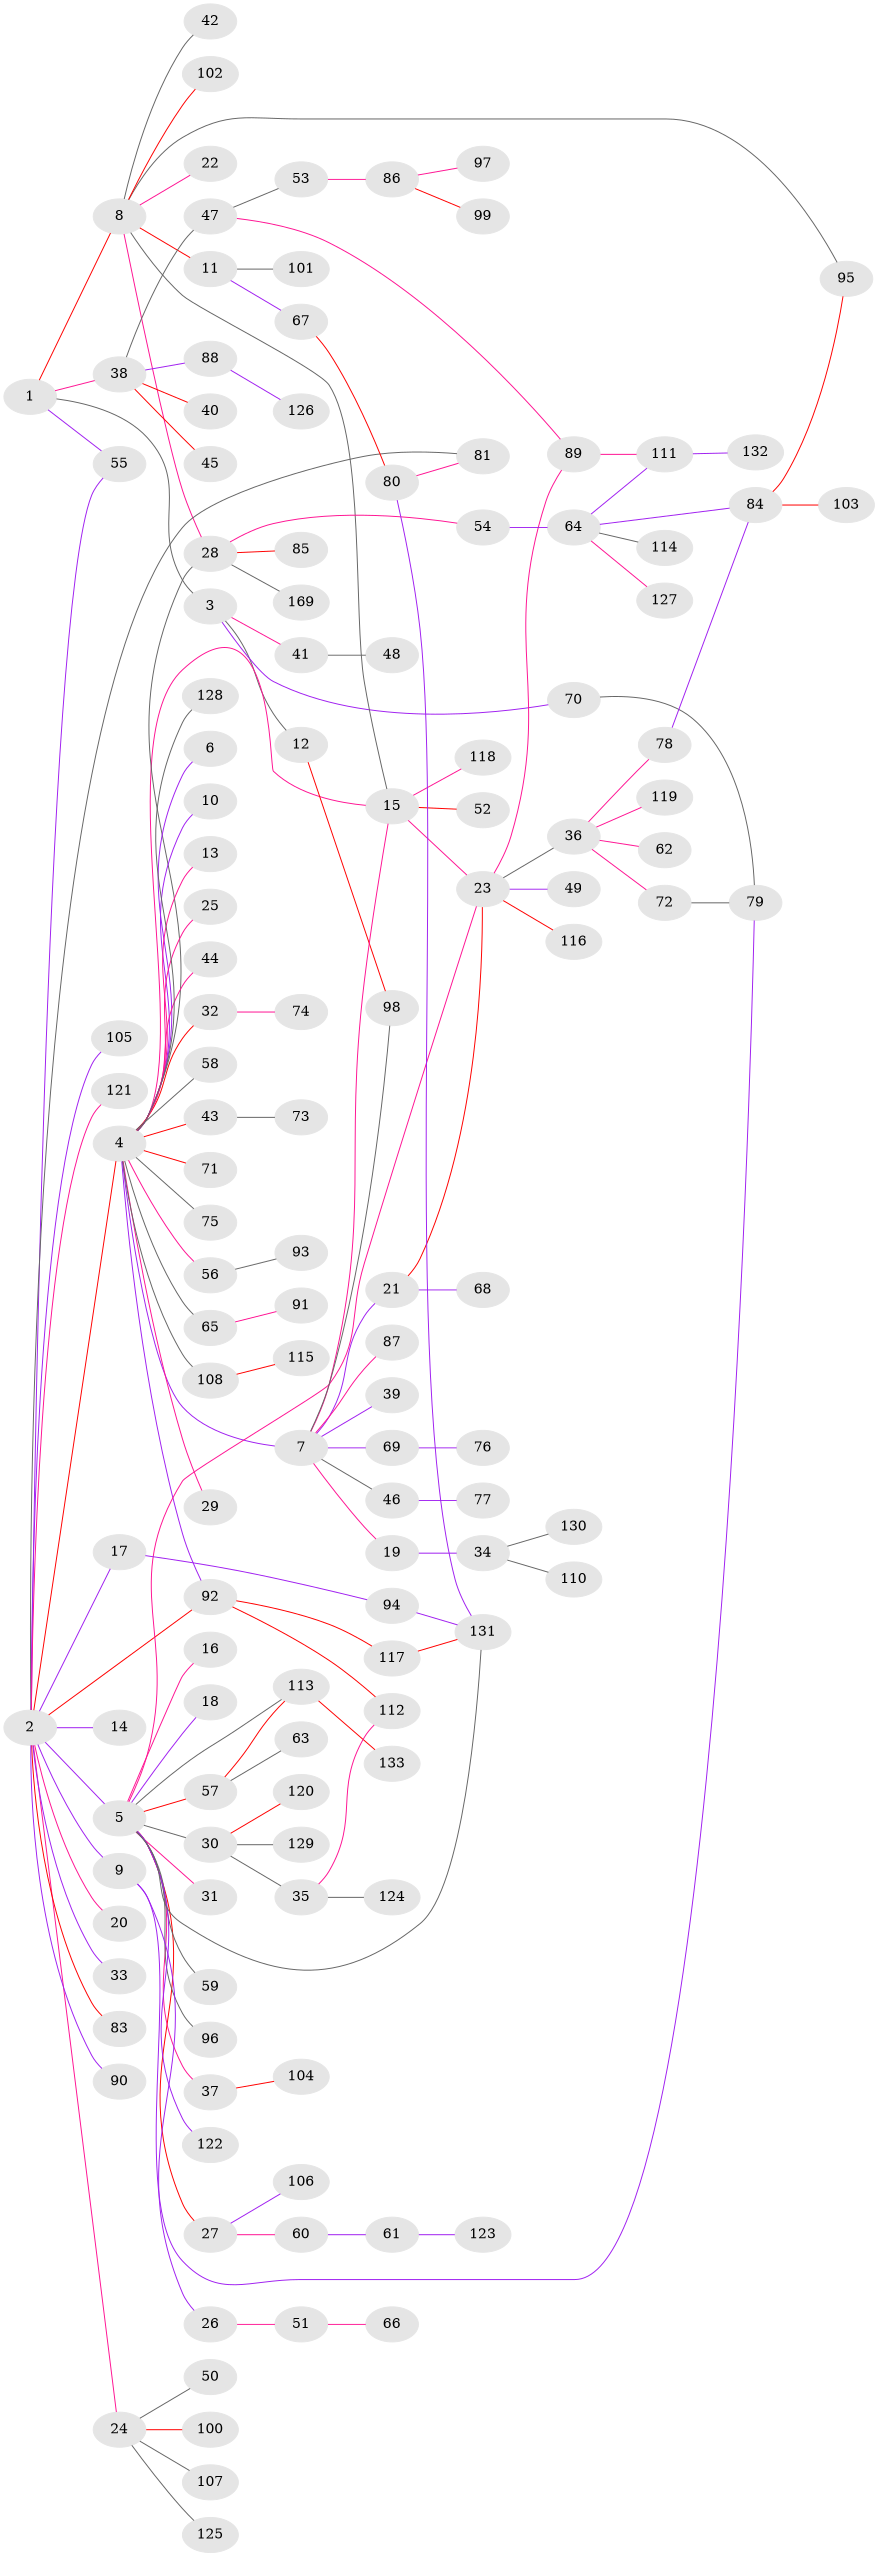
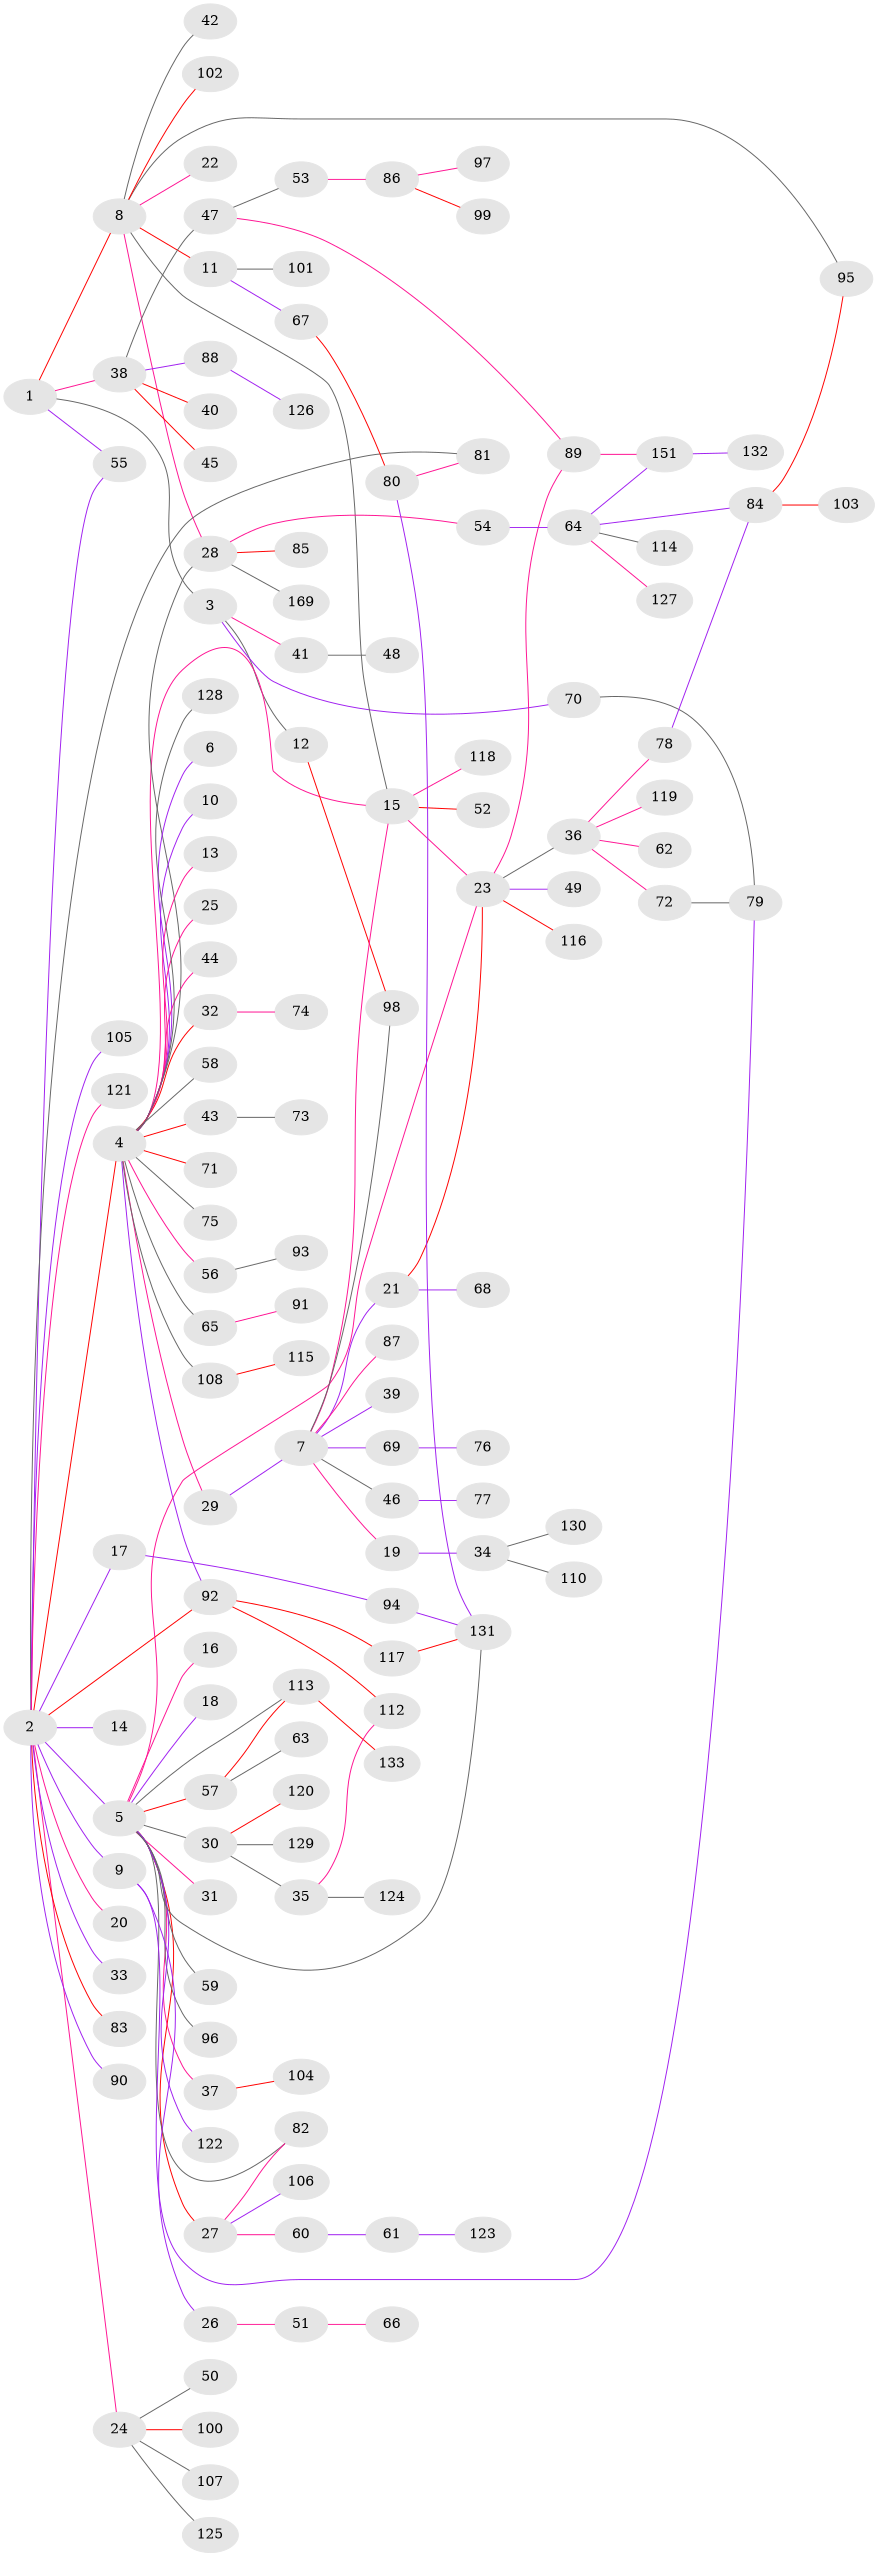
  graph {
    rankdir=LR
    node [color=gray90 style=filled]
    edge [color=deeppink]
    1
    3
    8
    38
    55
    2
    4
    5
    9
    14
    17
    20
    24
    33
    81
    83
    90
    92
    105
    121
    12
    41
    70
    15
    28
    11
    22
    42
    95
    102
    40
    45
    47
    88
    6
    7
    10
    13
    25
    29
    32
    43
    44
    56
    58
    65
    71
    75
    108
    128
    16
    18
    23
    27
    30
    31
    37
    57
    59
+   82
    96
    113
    122
    131
    26
    79
    94
    50
    100
    107
    125
    112
    117
    98
    48
    19
    21
    39
    46
    69
    87
    52
    118
    54
    85
    n86 [label=169]
    74
    73
    93
    91
    115
    36
    49
    89
    116
    60
    106
    35
    120
    129
    104
    63
    133
    34
    68
    77
    76
    67
    101
    51
    80
    110
    130
    62
    72
    78
    119
-   111
+   111 [label=151]
    66
    61
    64
    124
    84
    53
    126
    86
    97
    99
    114
    127
    123
    103
    132
    1 -- 3 [color=gray40]
    1 -- 8 [color=red]
    1 -- 38
    1 -- 55 [color=purple]
    3 -- 12 [color=gray40]
    3 -- 41
    3 -- 70 [color=purple]
    8 -- 15 [color=gray40]
    8 -- 28
    8 -- 11 [color=red]
    8 -- 22
    8 -- 42 [color=gray40]
    8 -- 95 [color=gray40]
    8 -- 102 [color=red]
    38 -- 40 [color=red]
    38 -- 45 [color=red]
    38 -- 47 [color=gray40]
    38 -- 88 [color=purple]
    2 -- 55 [color=purple]
    2 -- 4 [color=red]
    2 -- 5 [color=purple]
    2 -- 9 [color=purple]
    2 -- 14 [color=purple]
    2 -- 17 [color=purple]
    2 -- 20
    2 -- 24
    2 -- 33 [color=purple]
    2 -- 81 [color=gray40]
    2 -- 83 [color=red]
    2 -- 90 [color=purple]
    2 -- 92 [color=red]
    2 -- 105 [color=purple]
    2 -- 121
    4 -- 92 [color=purple]
    4 -- 15
    4 -- 28 [color=gray40]
    4 -- 6 [color=purple]
-   4 -- 7 [color=purple]
+   29 -- 7 [color=purple]
    4 -- 10 [color=purple]
    4 -- 13
    4 -- 25
    4 -- 29
    4 -- 32 [color=red]
    4 -- 43 [color=red]
    4 -- 44
    4 -- 56
    4 -- 58 [color=gray40]
    4 -- 65 [color=gray40]
    4 -- 71 [color=red]
    4 -- 75 [color=gray40]
    4 -- 108 [color=gray40]
    4 -- 128 [color=gray40]
    5 -- 16
    5 -- 18 [color=purple]
    5 -- 23
    5 -- 27 [color=red]
    5 -- 30 [color=gray40]
    5 -- 31
    5 -- 37
    5 -- 57 [color=red]
    5 -- 59 [color=gray40]
+   5 -- 82 [color=gray40]
    5 -- 96 [color=gray40]
    5 -- 113 [color=gray40]
    5 -- 122 [color=purple]
    5 -- 131 [color=gray40]
    9 -- 26 [color=purple]
    9 -- 79 [color=purple]
    17 -- 94 [color=purple]
    24 -- 50 [color=gray40]
    24 -- 100 [color=red]
    24 -- 107 [color=gray40]
    24 -- 125 [color=gray40]
    92 -- 112 [color=red]
    92 -- 117 [color=red]
    12 -- 98 [color=red]
    41 -- 48 [color=gray40]
    70 -- 79 [color=gray40]
    15 -- 23
    15 -- 52 [color=red]
    15 -- 118
    28 -- 54
    28 -- 85 [color=red]
    28 -- n86 [color=gray40]
    11 -- 67 [color=purple]
    11 -- 101 [color=gray40]
    47 -- 89
    47 -- 53 [color=gray40]
    88 -- 126 [color=purple]
    7 -- 15
    7 -- 98 [color=gray40]
    7 -- 19
    7 -- 21 [color=purple]
    7 -- 39 [color=purple]
    7 -- 46 [color=gray40]
    7 -- 69 [color=purple]
    7 -- 87
    32 -- 74
    43 -- 73 [color=gray40]
    56 -- 93 [color=gray40]
    65 -- 91
    108 -- 115 [color=red]
    23 -- 36 [color=gray40]
    23 -- 49 [color=purple]
    23 -- 89
    23 -- 116 [color=red]
+   27 -- 82
    27 -- 60
    27 -- 106 [color=purple]
    30 -- 35 [color=gray40]
    30 -- 120 [color=red]
    30 -- 129 [color=gray40]
    37 -- 104 [color=red]
    57 -- 113 [color=red]
    57 -- 63 [color=gray40]
    113 -- 133 [color=red]
    26 -- 51
    94 -- 131 [color=purple]
    117 -- 131 [color=red]
    19 -- 34 [color=purple]
    21 -- 23 [color=red]
    21 -- 68 [color=purple]
    46 -- 77 [color=purple]
    69 -- 76 [color=purple]
    54 -- 64 [color=purple]
    36 -- 62
    36 -- 72
    36 -- 78
    36 -- 119
    89 -- 111
    60 -- 61 [color=purple]
    35 -- 112
    35 -- 124 [color=gray40]
    34 -- 110 [color=gray40]
    34 -- 130 [color=gray40]
    67 -- 80 [color=red]
    51 -- 66
    80 -- 81
    80 -- 131 [color=purple]
    72 -- 79 [color=gray40]
    78 -- 84 [color=purple]
    111 -- 132 [color=purple]
    61 -- 123 [color=purple]
    64 -- 111 [color=purple]
    64 -- 84 [color=purple]
    64 -- 114 [color=gray40]
    64 -- 127
    84 -- 95 [color=red]
    84 -- 103 [color=red]
    53 -- 86
    86 -- 97
    86 -- 99 [color=red]
  }
